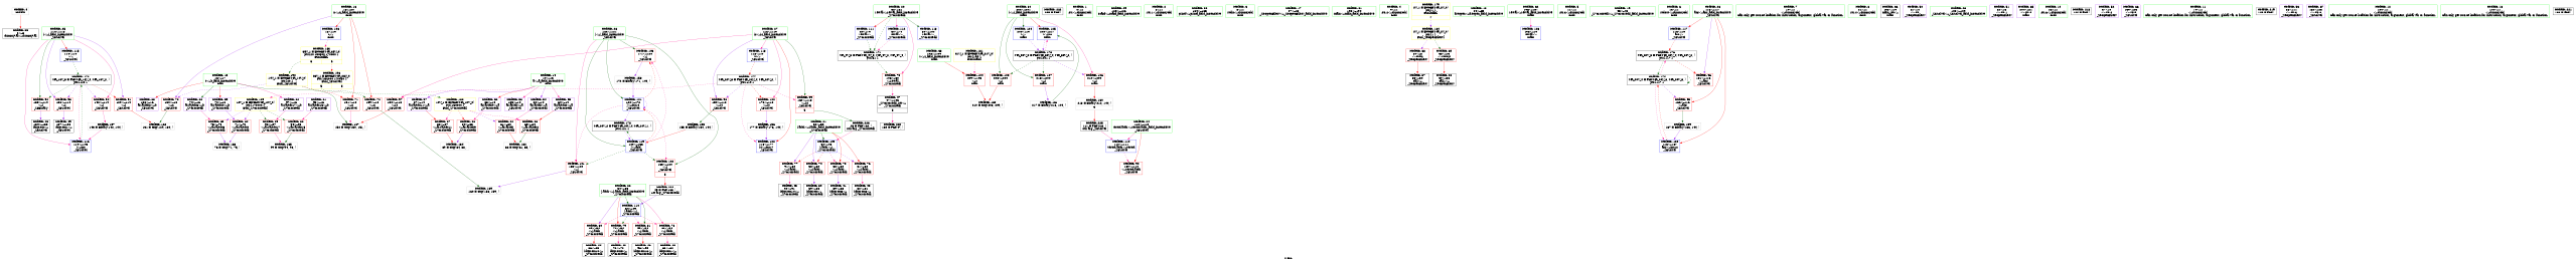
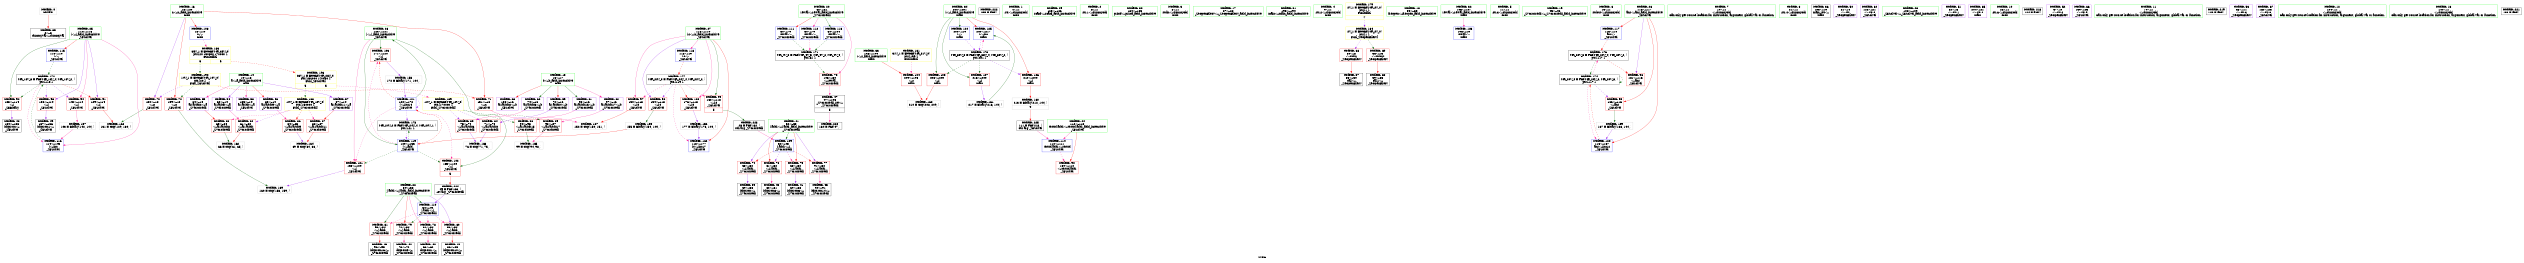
  digraph {
    label=SVFG
    node [color=red shape=record]
    edge [color=deeppink style=solid]
    n1 [color=grey label="{NodeID: 0\nNullPtr}"]
    n2 [color=black label="{NodeID: 35\n2\<--3\ndummyVal\<--dummyVal\n}"]
    n3 [label="{NodeID: 97\n150\<--118\n\<--i4\n_Z5Solvei\n}"]
    n4 [color=grey label="{NodeID: 167\n152 = cmp(150, 151, )\n}"]
    n5 [color=green label="{NodeID: 14\n14\<--15\na\<--a_field_insensitive\nGlob }"]
    n6 [color=purple label="{NodeID: 54\n60\<--14\narrayidx\<--a\n_Z7Crossedii\n}"]
    n7 [color=purple label="{NodeID: 55\n64\<--14\narrayidx2\<--a\n_Z7Crossedii\n}"]
    n8 [color=purple label="{NodeID: 56\n83\<--14\narrayidx9\<--a\n_Z7Crossedii\n}"]
    n9 [color=purple label="{NodeID: 57\n87\<--14\narrayidx11\<--a\n_Z7Crossedii\n}"]
    n10 [color=purple label="{NodeID: 58\n135\<--14\narrayidx\<--a\n_Z5Solvei\n}"]
    n11 [label="{NodeID: 82\n61\<--60\n\<--arrayidx\n_Z7Crossedii\n}"]
    n12 [label="{NodeID: 83\n65\<--64\n\<--arrayidx2\n_Z7Crossedii\n}"]
    n13 [label="{NodeID: 86\n84\<--83\n\<--arrayidx9\n_Z7Crossedii\n}"]
    n14 [label="{NodeID: 87\n88\<--87\n\<--arrayidx11\n_Z7Crossedii\n}"]
    n15 [color=grey label="{NodeID: 162\n66 = cmp(61, 65, )\n}"]
    n16 [color=grey label="{NodeID: 164\n89 = cmp(84, 88, )\n}"]
    n17 [color=blue label="{NodeID: 111\n50\<--79\nretval\<--\n_Z7Crossedii\n}"]
    n18 [color=black label="{NodeID: 171\nMR_4V_3 = PHI(MR_4V_5, MR_4V_2, MR_4V_4, )\npts\{51 \}\n}"]
    n19 [label="{NodeID: 73\n106\<--50\n\<--retval\n_Z7Crossedii\n}"]
    n20 [color=black label="{NodeID: 47\n47\<--106\n_Z7Crossedii_ret\<--\n_Z7Crossedii\n|{<s0>5}}"]
    n21 [color=green label="{NodeID: 28\n120\<--121\nj\<--j_field_insensitive\n_Z5Solvei\n}"]
    n22 [label="{NodeID: 101\n158\<--120\n\<--j\n_Z5Solvei\n}"]
    n23 [label="{NodeID: 102\n163\<--120\n\<--j\n_Z5Solvei\n|{<s0>5}}"]
    n24 [label="{NodeID: 103\n171\<--120\n\<--j\n_Z5Solvei\n}"]
    n25 [color=blue label="{NodeID: 119\n120\<--155\nj\<--add\n_Z5Solvei\n}"]
    n26 [color=blue label="{NodeID: 121\n120\<--172\nj\<--inc14\n_Z5Solvei\n}"]
    n27 [color=grey label="{NodeID: 169\n160 = cmp(158, 159, )\n}"]
    n28 [color=black label="{NodeID: 224\n49 = PHI(163, )\n1st arg _Z7Crossedii }"]
    n29 [color=grey label="{NodeID: 158\n172 = Binary(171, 144, )\n}"]
    n30 [color=black label="{NodeID: 178\nMR_24V_2 = PHI(MR_24V_4, MR_24V_1, )\npts\{121 \}\n}"]
    n31 [color=blue label="{NodeID: 110\n54\<--49\nj.addr\<--j\n_Z7Crossedii\n}"]
    n32 [color=blue label="{NodeID: 125\n200\<--217\ni\<--inc\nmain\n}"]
    n33 [color=black label="{NodeID: 173\nMR_33V_3 = PHI(MR_33V_4, MR_33V_2, )\npts\{201 \}\n}"]
    n34 [label="{NodeID: 105\n208\<--200\n\<--i\nmain\n}"]
    n35 [label="{NodeID: 106\n212\<--200\n\<--i\nmain\n}"]
    n36 [label="{NodeID: 107\n216\<--200\n\<--i\nmain\n}"]
    n37 [color=grey label="{NodeID: 168\n210 = cmp(208, 209, )\n}"]
    n38 [color=grey label="{NodeID: 160\n213 = Binary(212, 144, )\n|{<s0>9}}"]
    n39 [color=grey label="{NodeID: 161\n217 = Binary(216, 144, )\n}"]
    n40 [color=black label="{NodeID: 42\n73\<--72\nidxprom5\<--\n_Z7Crossedii\n}"]
    n41 [color=black label="{NodeID: 222\n205 = PHI()\n}"]
    n42 [label="{NodeID: 70\n130\<--18\n\<--n\n_Z5Solvei\n}"]
    n43 [color=grey label="{NodeID: 166\n131 = cmp(129, 130, )\n}"]
    n44 [label="{NodeID: 84\n71\<--70\n\<--arrayidx4\n_Z7Crossedii\n}"]
    n45 [color=grey label="{NodeID: 163\n76 = cmp(71, 75, )\n}"]
    n46 [color=green label="{NodeID: 1\n4\<--1\n.str\<--dummyObj\nGlob }"]
    n47 [color=yellow label="{NodeID: 181\n31V_1 = ENCHI(MR_31V_0)\npts\{199 \}\nFun[main]}" style=double]
    n48 [label="{NodeID: 104\n209\<--198\n\<--t\nmain\n}"]
    n49 [label="{NodeID: 98\n154\<--118\n\<--i4\n_Z5Solvei\n}"]
    n50 [color=grey label="{NodeID: 155\n155 = Binary(154, 144, )\n}"]
    n51 [color=green label="{NodeID: 15\n16\<--17\nb\<--b_field_insensitive\nGlob }"]
    n52 [color=purple label="{NodeID: 59\n70\<--16\narrayidx4\<--b\n_Z7Crossedii\n}"]
    n53 [color=purple label="{NodeID: 60\n74\<--16\narrayidx6\<--b\n_Z7Crossedii\n}"]
    n54 [color=purple label="{NodeID: 61\n93\<--16\narrayidx15\<--b\n_Z7Crossedii\n}"]
    n55 [color=purple label="{NodeID: 62\n97\<--16\narrayidx17\<--b\n_Z7Crossedii\n}"]
    n56 [color=purple label="{NodeID: 63\n138\<--16\narrayidx2\<--b\n_Z5Solvei\n}"]
    n57 [label="{NodeID: 85\n75\<--74\n\<--arrayidx6\n_Z7Crossedii\n}"]
    n58 [label="{NodeID: 88\n94\<--93\n\<--arrayidx15\n_Z7Crossedii\n}"]
    n59 [label="{NodeID: 89\n98\<--97\n\<--arrayidx17\n_Z7Crossedii\n}"]
    n60 [color=grey label="{NodeID: 165\n99 = cmp(94, 98, )\n}"]
    n61 [color=blue label="{NodeID: 112\n50\<--79\nretval\<--\n_Z7Crossedii\n}"]
    n62 [color=green label="{NodeID: 29\n125\<--126\nscanf\<--scanf_field_insensitive\n}"]
    n63 [color=black label="{NodeID: 43\n82\<--81\nidxprom8\<--\n_Z7Crossedii\n}"]
    n64 [color=black label="{NodeID: 223\n48 = PHI(162, )\n0th arg _Z7Crossedii }"]
    n65 [color=blue label="{NodeID: 109\n52\<--48\ni.addr\<--i\n_Z7Crossedii\n}"]
    n66 [label="{NodeID: 74\n58\<--52\n\<--i.addr\n_Z7Crossedii\n}"]
    n67 [label="{NodeID: 75\n68\<--52\n\<--i.addr\n_Z7Crossedii\n}"]
    n68 [label="{NodeID: 76\n81\<--52\n\<--i.addr\n_Z7Crossedii\n}"]
    n69 [label="{NodeID: 77\n91\<--52\n\<--i.addr\n_Z7Crossedii\n}"]
    n70 [color=black label="{NodeID: 39\n59\<--58\nidxprom\<--\n_Z7Crossedii\n}"]
    n71 [color=black label="{NodeID: 41\n69\<--68\nidxprom3\<--\n_Z7Crossedii\n}"]
    n72 [color=black label="{NodeID: 45\n92\<--91\nidxprom14\<--\n_Z7Crossedii\n}"]
    n73 [label="{NodeID: 71\n151\<--18\n\<--n\n_Z5Solvei\n}"]
    n74 [color=green label="{NodeID: 2\n6\<--1\n.str.1\<--dummyObj\nGlob }"]
    n75 [label="{NodeID: 99\n162\<--118\n\<--i4\n_Z5Solvei\n|{<s0>5}}"]
    n76 [color=green label="{NodeID: 16\n18\<--20\nn\<--n_field_insensitive\nGlob }"]
    n77 [label="{NodeID: 72\n159\<--18\n\<--n\n_Z5Solvei\n}"]
    n78 [color=blue label="{NodeID: 108\n18\<--19\nn\<--\nGlob }"]
    n79 [color=yellow label="{NodeID: 183\n35V_1 = ENCHI(MR_35V_0)\npts\{20 150000 170000 \}\nFun[main]|{<s0>9|<s1>9}}" style=double]
    n80 [color=yellow label="{NodeID: 196\n26V_1 = ENCHI(MR_26V_0)\npts\{150000 170000 \}\nFun[_Z5Solvei]|{<s0>5|<s1>5}}" style=double]
    n81 [color=yellow label="{NodeID: 190\n14V_1 = ENCHI(MR_14V_0)\npts\{20 \}\nFun[_Z5Solvei]}" style=double]
    n82 [color=yellow label="{NodeID: 188\n10V_1 = ENCHI(MR_10V_0)\npts\{150000 \}\nFun[_Z7Crossedii]}" style=double]
    n83 [color=yellow label="{NodeID: 189\n12V_1 = ENCHI(MR_12V_0)\npts\{170000 \}\nFun[_Z7Crossedii]}" style=double]
    n84 [color=blue label="{NodeID: 113\n50\<--104\nretval\<--\n_Z7Crossedii\n}"]
    n85 [color=green label="{NodeID: 30\n184\<--185\nprintf\<--printf_field_insensitive\n}"]
    n86 [color=black label="{NodeID: 44\n86\<--85\nidxprom10\<--\n_Z7Crossedii\n}"]
    n87 [label="{NodeID: 78\n62\<--54\n\<--j.addr\n_Z7Crossedii\n}"]
    n88 [label="{NodeID: 79\n72\<--54\n\<--j.addr\n_Z7Crossedii\n}"]
    n89 [label="{NodeID: 80\n85\<--54\n\<--j.addr\n_Z7Crossedii\n}"]
    n90 [label="{NodeID: 81\n95\<--54\n\<--j.addr\n_Z7Crossedii\n}"]
    n91 [color=black label="{NodeID: 40\n63\<--62\nidxprom1\<--\n_Z7Crossedii\n}"]
    n92 [color=black label="{NodeID: 46\n96\<--95\nidxprom16\<--\n_Z7Crossedii\n}"]
    n93 [color=green label="{NodeID: 3\n8\<--1\nstdin\<--dummyObj\nGlob }"]
    n94 [label="{NodeID: 100\n176\<--118\n\<--i4\n_Z5Solvei\n}"]
    n95 [color=grey label="{NodeID: 156\n177 = Binary(176, 144, )\n}"]
    n96 [color=blue label="{NodeID: 122\n118\<--177\ni4\<--inc17\n_Z5Solvei\n}"]
    n97 [color=green label="{NodeID: 17\n27\<--28\n_Z9OpenFilesv\<--_Z9OpenFilesv_field_insensitive\n}"]
    n98 [color=blue label="{NodeID: 114\n112\<--111\ntestId.addr\<--testId\n_Z5Solvei\n}"]
    n99 [label="{NodeID: 90\n180\<--112\n\<--testId.addr\n_Z5Solvei\n}"]
    n100 [color=green label="{NodeID: 31\n193\<--194\nmain\<--main_field_insensitive\n}"]
    n101 [color=black label="{NodeID: 225\n111 = PHI(213, )\n0th arg _Z5Solvei }"]
    n102 [color=black label="{NodeID: 177\nMR_22V_3 = PHI(MR_22V_4, MR_22V_2, )\npts\{119 \}\n}"]
    n103 [color=black label="{NodeID: 220\n164 = PHI(47, )\n}"]
    n104 [color=green label="{NodeID: 4\n9\<--1\n.str.2\<--dummyObj\nGlob }"]
    n105 [color=yellow label="{NodeID: 184\n2V_1 = ENCHI(MR_2V_0)\npts\{1 \}\nFun[_Z9OpenFilesv]}" style=double]
    n106 [label="{NodeID: 68\n30\<--8\n\<--stdin\n_Z9OpenFilesv\n}"]
    n107 [label="{NodeID: 69\n36\<--13\n\<--stdout\n_Z9OpenFilesv\n}"]
    n108 [color=black label="{NodeID: 37\n33\<--30\ncall\<--\n_Z9OpenFilesv\n}"]
    n109 [color=black label="{NodeID: 38\n39\<--36\ncall1\<--\n_Z9OpenFilesv\n}"]
    n110 [color=green label="{NodeID: 18\n34\<--35\nfreopen\<--freopen_field_insensitive\n}"]
    n111 [color=blue label="{NodeID: 115\n114\<--19\ni\<--\n_Z5Solvei\n}"]
    n112 [color=black label="{NodeID: 172\nMR_18V_3 = PHI(MR_18V_4, MR_18V_2, )\npts\{115 \}\n}"]
    n113 [color=blue label="{NodeID: 116\n114\<--143\ni\<--inc\n_Z5Solvei\n}"]
    n114 [label="{NodeID: 91\n129\<--114\n\<--i\n_Z5Solvei\n}"]
    n115 [label="{NodeID: 92\n133\<--114\n\<--i\n_Z5Binary\n}"]
    n116 [label="{NodeID: 93\n136\<--114\n\<--i\n_Z5Solvei\n}"]
    n117 [label="{NodeID: 94\n142\<--114\n\<--i\n_Z5Solvei\n}"]
    n118 [color=black label="{NodeID: 48\n134\<--133\nidxprom\<--\n_Z5Solvei\n}"]
    n119 [color=black label="{NodeID: 49\n137\<--136\nidxprom1\<--\n_Z5Solvei\n}"]
    n120 [color=grey label="{NodeID: 157\n143 = Binary(142, 144, )\n}"]
    n121 [color=green label="{NodeID: 32\n196\<--197\nretval\<--retval_field_insensitive\nmain\n}"]
    n122 [color=blue label="{NodeID: 123\n196\<--19\nretval\<--\nmain\n}"]
    n123 [color=green label="{NodeID: 5\n11\<--1\n.str.3\<--dummyObj\nGlob }"]
    n124 [color=green label="{NodeID: 19\n45\<--46\n_Z7Crossedii\<--_Z7Crossedii_field_insensitive\n}"]
    n125 [color=green label="{NodeID: 33\n198\<--199\nt\<--t_field_insensitive\nmain\n}"]
    n126 [color=green label="{NodeID: 6\n13\<--1\nstdout\<--dummyObj\nGlob }"]
    n127 [color=green label="{NodeID: 20\n50\<--51\nretval\<--retval_field_insensitive\n_Z7Crossedii\n}"]
    n128 [color=blue label="{NodeID: 117\n116\<--19\nans\<--\n_Z5Solvei\n}"]
    n129 [color=black label="{NodeID: 176\nMR_20V_3 = PHI(MR_20V_4, MR_20V_2, )\npts\{117 \}\n}"]
    n130 [color=black label="{NodeID: 174\nMR_20V_4 = PHI(MR_20V_6, MR_20V_3, )\npts\{117 \}\n}"]
    n131 [label="{NodeID: 96\n181\<--116\n\<--ans\n_Z5Solvei\n}"]
    n132 [color=blue label="{NodeID: 120\n116\<--167\nans\<--inc12\n_Z5Solvei\n}"]
    n133 [label="{NodeID: 95\n166\<--116\n\<--ans\n_Z5Solvei\n}"]
    n134 [color=green label="{NodeID: 34\n200\<--201\ni\<--i_field_insensitive\nmain\n}"]
    n135 [color=blue label="{NodeID: 124\n200\<--19\ni\<--\nmain\n}"]
    n136 [color=grey label="{NodeID: 159\n167 = Binary(166, 144, )\n}"]
    n137 [color=green label="{NodeID: 7\n19\<--1\n\<--dummyObj\nCan only get source location for instruction, argument, global var or function.}"]
    n138 [color=green label="{NodeID: 21\n52\<--53\ni.addr\<--i.addr_field_insensitive\n_Z7Crossedii\n}"]
    n139 [color=blue label="{NodeID: 118\n118\<--19\ni4\<--\n_Z5Solvei\n}"]
    n140 [color=green label="{NodeID: 8\n21\<--1\n.str.4\<--dummyObj\nGlob }"]
    n141 [color=green label="{NodeID: 22\n54\<--55\nj.addr\<--j.addr_field_insensitive\n_Z7Crossedii\n}"]
    n142 [color=black label="{NodeID: 36\n195\<--19\nmain_ret\<--\nmain\n}"]
    n143 [color=purple label="{NodeID: 50\n31\<--4\n\<--.str\n_Z9OpenFilesv\n}"]
+   n144 [color=purple label="{NodeID: 64\n123\<--21\n\<--.str.4\n_Z5Solvei\n}"]
    n145 [color=green label="{NodeID: 23\n108\<--109\n_Z5Solvei\<--_Z5Solvei_field_insensitive\n}"]
    n146 [color=purple label="{NodeID: 51\n32\<--6\n\<--.str.1\n_Z9OpenFilesv\n}"]
    n147 [color=purple label="{NodeID: 65\n204\<--21\n\<--.str.4\nmain\n}"]
    n148 [color=green label="{NodeID: 10\n25\<--1\n.str.6\<--dummyObj\nGlob }"]
    n149 [color=green label="{NodeID: 24\n112\<--113\ntestId.addr\<--testId.addr_field_insensitive\n_Z5Solvei\n}"]
    n150 [color=black label="{NodeID: 218\n124 = PHI()\n}"]
    n151 [color=purple label="{NodeID: 52\n37\<--9\n\<--.str.2\n_Z9OpenFilesv\n}"]
    n152 [color=purple label="{NodeID: 66\n139\<--23\n\<--.str.5\n_Z5Solvei\n}"]
    n153 [color=green label="{NodeID: 11\n79\<--1\n\<--dummyObj\nCan only get source location for instruction, argument, global var or function.}"]
    n154 [color=green label="{NodeID: 25\n114\<--115\ni\<--i_field_insensitive\n_Z5Solvei\n}"]
    n155 [color=black label="{NodeID: 219\n140 = PHI()\n}"]
    n156 [color=purple label="{NodeID: 53\n38\<--11\n\<--.str.3\n_Z9OpenFilesv\n}"]
    n157 [color=purple label="{NodeID: 67\n182\<--25\n\<--.str.6\n_Z5Solvei\n}"]
    n158 [color=green label="{NodeID: 12\n104\<--1\n\<--dummyObj\nCan only get source location for instruction, argument, global var or function.}"]
    n159 [color=green label="{NodeID: 26\n116\<--117\nans\<--ans_field_insensitive\n_Z5Solvei\n}"]
    n160 [color=yellow label="{NodeID: 179\n2V_1 = ENCHI(MR_2V_0)\npts\{1 \}\nFun[main]|{<s0>7}}" style=double]
    n161 [color=green label="{NodeID: 13\n144\<--1\n\<--dummyObj\nCan only get source location for instruction, argument, global var or function.}"]
    n162 [color=green label="{NodeID: 27\n118\<--119\ni4\<--i4_field_insensitive\n_Z5Solvei\n}"]
    n163 [color=black label="{NodeID: 221\n183 = PHI()\n}"]
    n1 -> n2 [color=red]
    n3 -> n4 [color=red]
    n5 -> n6 [color=purple]
    n5 -> n7
    n5 -> n8 [color=red]
    n5 -> n9 [color=purple]
    n5 -> n10
    n6 -> n11
    n7 -> n12 [color=red]
    n8 -> n13
    n9 -> n14 [color=red]
    n11 -> n15 [color=red]
    n12 -> n15 [color=darkgreen]
    n13 -> n16 [color=purple]
    n14 -> n16 [color=red]
    n17 -> n18 [color=darkgreen style=dashed]
    n18 -> n19 [color=darkgreen style=dashed]
    n19 -> n20
    n20 -> n103 [tailport=s0]
    n21 -> n22
    n21 -> n23 [color=darkgreen]
    n21 -> n24 [color=darkgreen]
    n21 -> n25 [color=darkgreen]
-   n21 -> n26 [color=darkgreen]
+   n26 -> n21 [color=darkgreen]
    n22 -> n27 [color=purple]
    n23 -> n28 [color=red tailport=s0]
    n24 -> n29 [color=purple]
    n25 -> n22 [color=darkgreen style=dashed]
    n25 -> n23 [color=darkgreen style=dashed]
    n25 -> n24 [style=dashed]
    n25 -> n26 [color=red style=dashed]
    n25 -> n30 [color=darkgreen style=dashed]
    n26 -> n22 [style=dashed]
    n26 -> n23 [style=dashed]
    n26 -> n24 [color=red style=dashed]
    n26 -> n26 [color=purple style=dashed]
    n26 -> n30 [color=purple style=dashed]
    n28 -> n31 [color=purple]
    n29 -> n26 [color=purple]
    n30 -> n25 [color=purple style=dashed]
    n31 -> n87 [style=dashed]
    n31 -> n88 [color=darkgreen style=dashed]
    n31 -> n89 [style=dashed]
    n31 -> n90 [style=dashed]
    n32 -> n33 [color=purple style=dashed]
    n33 -> n32 [style=dashed]
    n33 -> n34 [color=darkgreen style=dashed]
    n33 -> n35 [color=purple style=dashed]
    n33 -> n36 [color=darkgreen style=dashed]
    n34 -> n37 [color=red]
    n35 -> n38 [color=red]
    n36 -> n39 [color=purple]
    n38 -> n101 [color=red tailport=s0]
    n39 -> n32 [color=darkgreen]
    n42 -> n43 [color=darkgreen]
    n44 -> n45 [color=purple]
    n47 -> n48 [style=dashed]
    n48 -> n37 [color=red]
    n49 -> n50 [color=darkgreen]
    n50 -> n25 [color=red]
    n51 -> n52 [color=red]
    n51 -> n53 [color=darkgreen]
-   n51 -> n4 [color=darkgreen]
+   n51 -> n54 [color=darkgreen]
    n51 -> n55
    n51 -> n56 [color=red]
    n52 -> n44 [color=purple]
    n53 -> n57
    n54 -> n58
    n55 -> n59
    n57 -> n45 [color=purple]
    n58 -> n60 [color=darkgreen]
    n59 -> n60
    n61 -> n18 [style=dashed]
    n64 -> n65
    n65 -> n66 [color=red style=dashed]
    n65 -> n67 [style=dashed]
    n65 -> n68 [color=purple style=dashed]
    n65 -> n69 [color=red style=dashed]
    n66 -> n70 [color=purple]
    n67 -> n71 [color=purple]
    n68 -> n63
    n69 -> n72
    n73 -> n4
    n75 -> n64 [color=darkgreen tailport=s0]
    n76 -> n42 [color=purple]
    n76 -> n73 [color=red]
    n76 -> n77 [color=red]
    n76 -> n78 [color=red]
    n77 -> n27 [color=darkgreen]
    n78 -> n79 [style=dashed]
    n79 -> n80 [color=red style=dashed tailport=s1]
    n79 -> n81 [color=darkgreen style=dashed tailport=s0]
    n80 -> n82 [color=darkgreen style=dashed tailport=s0]
    n80 -> n83 [style=dashed tailport=s1]
    n81 -> n42 [color=purple style=dashed]
    n81 -> n73 [color=red style=dashed]
    n81 -> n77 [color=darkgreen style=dashed]
    n82 -> n11 [color=purple style=dashed]
    n82 -> n12 [style=dashed]
    n82 -> n13 [color=red style=dashed]
    n82 -> n14 [style=dashed]
    n83 -> n44 [color=purple style=dashed]
    n83 -> n57 [color=purple style=dashed]
    n83 -> n58 [color=darkgreen style=dashed]
    n83 -> n59 [color=darkgreen style=dashed]
-   n127 -> n18 [color=darkgreen style=dashed]
+   n84 -> n18 [color=darkgreen style=dashed]
    n87 -> n91
    n88 -> n40
    n89 -> n86 [color=red]
    n90 -> n92 [color=red]
    n94 -> n95 [color=purple]
    n95 -> n96 [color=purple]
    n98 -> n99 [style=dashed]
    n101 -> n98
    n102 -> n3 [style=dashed]
    n102 -> n49 [color=purple style=dashed]
    n102 -> n75 [style=dashed]
    n102 -> n94 [color=red style=dashed]
    n102 -> n96 [style=dashed]
    n105 -> n106 [color=purple style=dashed]
    n105 -> n107 [color=darkgreen style=dashed]
    n106 -> n108 [color=red]
    n107 -> n109 [color=red]
    n111 -> n112 [color=darkgreen style=dashed]
    n112 -> n113 [style=dashed]
    n112 -> n114 [color=red style=dashed]
    n112 -> n115 [color=darkgreen style=dashed]
    n112 -> n116 [color=purple style=dashed]
    n112 -> n117 [color=purple style=dashed]
    n113 -> n112 [color=darkgreen style=dashed]
    n114 -> n43 [color=red]
    n115 -> n118 [color=purple]
    n116 -> n119 [color=purple]
    n117 -> n120
    n120 -> n113
    n121 -> n122
    n125 -> n48 [color=red]
    n127 -> n17 [color=red]
    n127 -> n19
    n127 -> n61
    n127 -> n84 [color=darkgreen]
    n128 -> n129 [color=red style=dashed]
    n129 -> n130 [color=darkgreen style=dashed]
    n129 -> n131 [color=red style=dashed]
    n130 -> n129 [style=dashed]
    n130 -> n130 [color=darkgreen style=dashed]
    n130 -> n132 [style=dashed]
    n130 -> n133 [color=purple style=dashed]
    n132 -> n130 [color=red style=dashed]
    n133 -> n136 [color=darkgreen]
    n134 -> n32 [color=red]
    n134 -> n34 [color=darkgreen]
-   n134 -> n35
+   n134 -> n35 [color=red]
    n134 -> n36 [color=darkgreen]
    n134 -> n135 [color=darkgreen]
    n135 -> n33 [color=purple style=dashed]
    n136 -> n132 [color=purple]
    n138 -> n65 [color=darkgreen]
    n138 -> n66 [color=purple]
    n138 -> n67 [color=red]
    n138 -> n68 [color=red]
    n138 -> n69 [color=purple]
    n139 -> n102 [color=red style=dashed]
    n141 -> n31 [color=darkgreen]
    n141 -> n87
    n141 -> n88 [color=red]
    n141 -> n89 [color=purple]
    n141 -> n90 [color=darkgreen]
    n149 -> n98
    n149 -> n99 [color=red]
    n154 -> n111 [color=red]
    n154 -> n113
    n154 -> n114 [color=purple]
    n154 -> n115 [color=darkgreen]
    n154 -> n116 [color=purple]
    n154 -> n117
    n159 -> n128 [color=red]
    n159 -> n131 [color=purple]
    n159 -> n132 [color=red]
    n159 -> n133 [color=red]
    n160 -> n105 [color=purple style=dashed tailport=s0]
    n162 -> n3
    n162 -> n49 [color=purple]
    n162 -> n75 [color=darkgreen]
    n162 -> n94
    n162 -> n96 [color=red]
    n162 -> n139
  }
